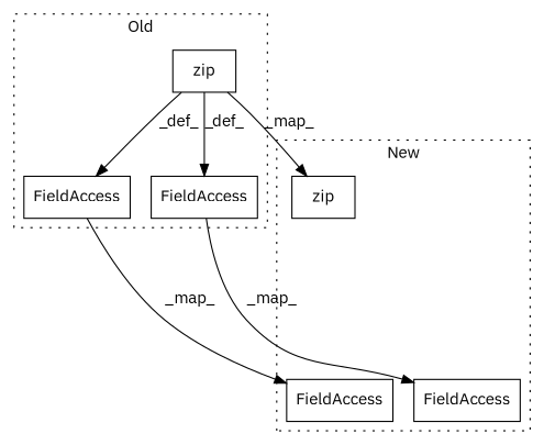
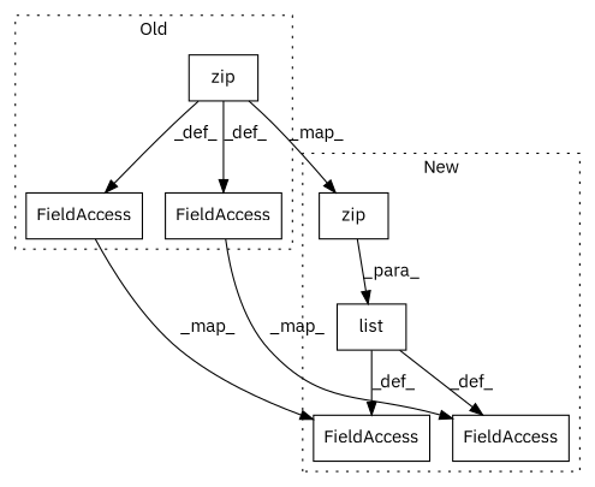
  digraph {
    fontname="IBM Plex Sans"
    node [a=22 l="4,1" shape=box fontname="IBM Plex Sans"]
    edge [fontname="IBM Plex Sans"]
    n1 [a=32 label=zip s="4511,4585"]
    n2 [l=15 label=FieldAccess s=5649]
    n3 [l=7 label=FieldAccess s=6431]
    n4 [a=32 label=zip s="4516,4590"]
+   n5 [a=32 l="5,1" label=list s="4511,4591"]
    n6 [l=15 label=FieldAccess s=5655]
    n7 [l=7 label=FieldAccess s=6437]
    subgraph cluster_1 {
      label=Old
      style=dotted
      n1
      n2
      n3
    }
    subgraph cluster_2 {
      label=New
      style=dotted
      n4
+     n5
      n6
      n7
    }
    n1 -> n2 [label=_def_]
    n1 -> n3 [label=_def_]
    n1 -> n4 [label=_map_]
    n2 -> n6 [label=_map_]
    n3 -> n7 [label=_map_]
+   n4 -> n5 [label=_para_]
+   n5 -> n6 [label=_def_]
+   n5 -> n7 [label=_def_]
  }
